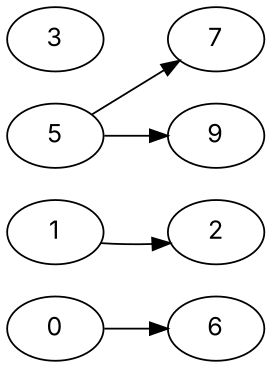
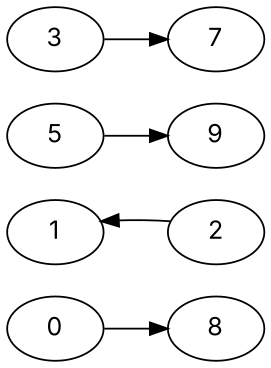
  digraph {
    fontname=Inter
    rankdir=LR
    node [fontname=Inter]
    edge [fontname=Inter]
    0
-   6
+   6 [label=8]
    1
    2
    5
    7
    9
    3
    0 -> 6
-   1 -> 2
-   5 -> 7
+   2 -> 1
+   3 -> 7
    5 -> 9
  }
